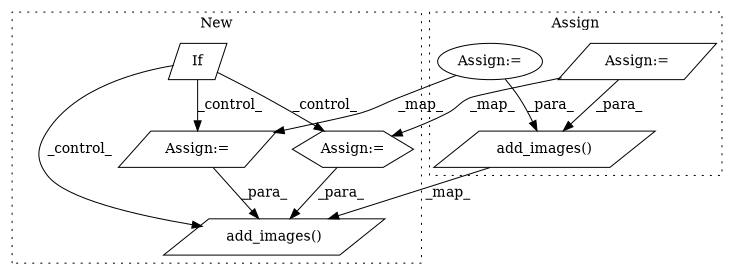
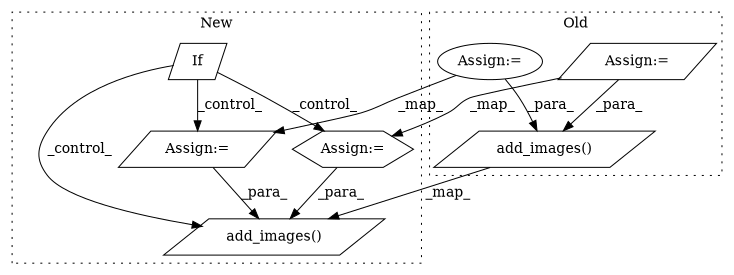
  digraph {
    node [a=68 l=3 shape=parallelogram]
    n1 [a=75 l="19,48" label="add_images()" s="15161,15227"]
    n2 [label="Assign:=" s=14677 shape=ellipse]
    n3 [label="Assign:=" s=14903]
    n4 [a=75 l="19,52" label="add_images()" s="15567,15668"]
    n5 [a=96 label=If s=15120]
    n6 [label="Assign:=" s=15182]
    n7 [label="Assign:=" s=15471 shape=hexagon]
    subgraph cluster_1 {
-     label=Assign
+     label=Old
      style=dotted
      n1
      n2
      n3
    }
    subgraph cluster_2 {
      label=New
      style=dotted
      n4
      n5
      n6
      n7
    }
    n1 -> n4 [label=_map_]
    n2 -> n1 [label=_para_]
    n2 -> n6 [label=_map_]
    n3 -> n1 [label=_para_]
    n3 -> n7 [label=_map_]
    n5 -> n4 [label=_control_]
    n5 -> n6 [label=_control_]
    n5 -> n7 [label=_control_]
    n6 -> n4 [label=_para_]
    n7 -> n4 [label=_para_]
  }
